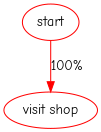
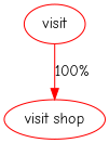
  digraph {
    fontname="Comic Neue"
    node [color=red shape=oval fontname="Comic Neue"]
-   n1 [label=start]
+   n1 [label=visit]
    n2 [label="visit shop"]
    n1 -> n2 [color=red label="100%" shape=oval fontname="Comic Neue"]
  }
